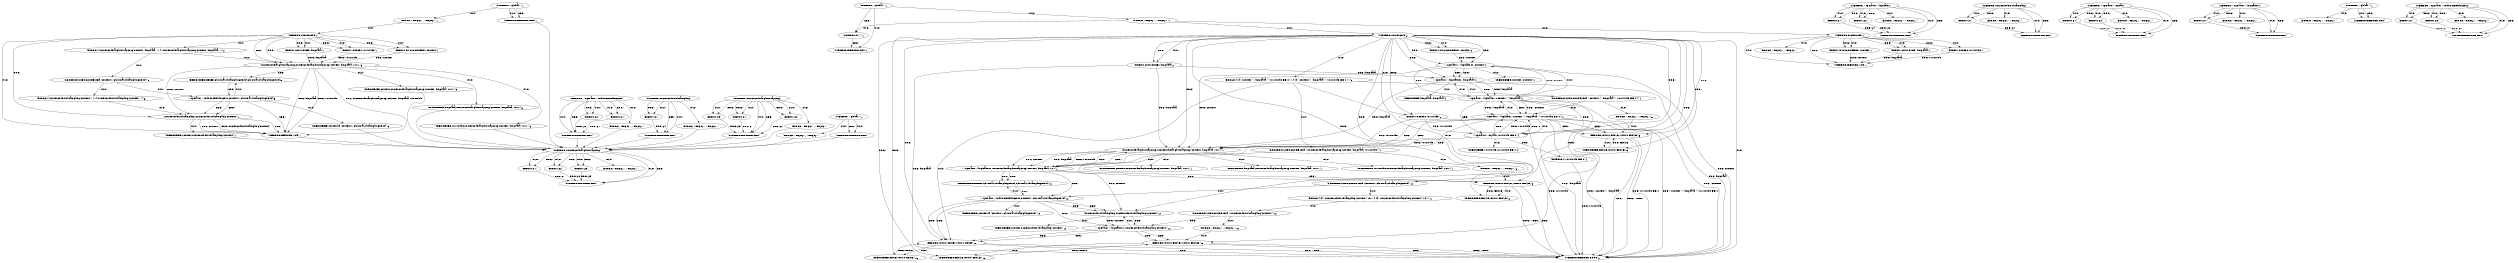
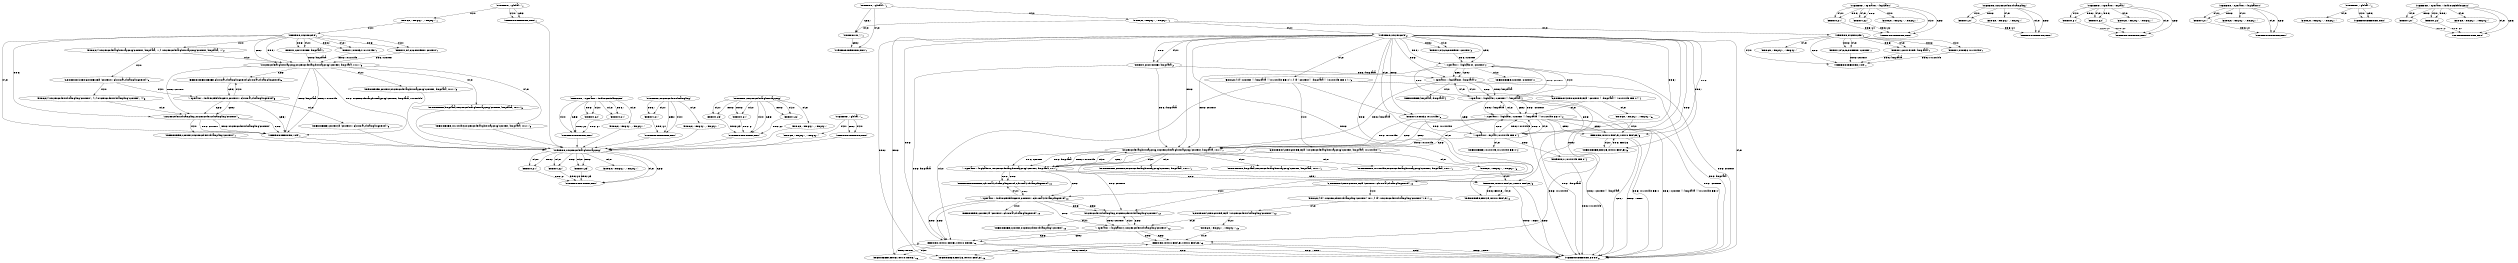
  digraph {
    n1 [label=<(METHOD,&lt;global&gt;)<SUB>1</SUB>>]
    n2 [label=<(BLOCK,&lt;empty&gt;,&lt;empty&gt;)<SUB>1</SUB>>]
    n3 [label=<(METHOD_RETURN,ANY)<SUB>1</SUB>>]
    n4 [label=<(METHOD,nsc_encode)<SUB>1</SUB>>]
    n5 [label=<(METHOD,nsc_encode_argb_to_aycocg)>]
    n6 [label=<(PARAM,NSC_CONTEXT* context)<SUB>1</SUB>>]
    n7 [label=<(PARAM,const BYTE* bmpdata)<SUB>1</SUB>>]
    n8 [label=<(PARAM,UINT32 rowstride)<SUB>1</SUB>>]
    n9 [label=<(BLOCK,{ 	nsc_encode_argb_to_aycocg(context, bmpdata, ...,{ 	nsc_encode_argb_to_aycocg(context, bmpdata, ...)<SUB>2</SUB>>]
    n10 [label=<(nsc_encode_argb_to_aycocg,nsc_encode_argb_to_aycocg(context, bmpdata, row...)<SUB>3</SUB>>]
    n11 [label=<(nsc_encode_subsampling,nsc_encode_subsampling(context))<SUB>7</SUB>>]
    n12 [label=<(METHOD_RETURN,void)<SUB>1</SUB>>]
    n13 [label=<(CONTROL_STRUCTURE,IF,if (context-&gt;ChromaSubsamplingLevel))<SUB>5</SUB>>]
    n14 [label=<(IDENTIFIER,context,nsc_encode_argb_to_aycocg(context, bmpdata, row...)<SUB>3</SUB>>]
    n15 [label=<(IDENTIFIER,bmpdata,nsc_encode_argb_to_aycocg(context, bmpdata, row...)<SUB>3</SUB>>]
    n16 [label=<(IDENTIFIER,rowstride,nsc_encode_argb_to_aycocg(context, bmpdata, row...)<SUB>3</SUB>>]
    n17 [label=<(FIELD_IDENTIFIER,ChromaSubsamplingLevel,ChromaSubsamplingLevel)<SUB>5</SUB>>]
    n18 [label=<(IDENTIFIER,context,nsc_encode_subsampling(context))<SUB>7</SUB>>]
    n19 [label=<(&lt;operator&gt;.indirectFieldAccess,context-&gt;ChromaSubsamplingLevel)<SUB>5</SUB>>]
    n20 [label=<(BLOCK,{ 		nsc_encode_subsampling(context);  	},{ 		nsc_encode_subsampling(context);  	})<SUB>6</SUB>>]
    n21 [label=<(PARAM,p1)>]
    n22 [label=<(PARAM,p2)>]
    n23 [label=<(PARAM,p3)>]
    n24 [label=<(BLOCK,&lt;empty&gt;,&lt;empty&gt;)>]
    n25 [label=<(METHOD_RETURN,ANY)>]
    n26 [label=<(IDENTIFIER,context,if (context-&gt;ChromaSubsamplingLevel))<SUB>5</SUB>>]
    n27 [label=<(METHOD,&lt;operator&gt;.indirectFieldAccess)>]
    n28 [label=<(PARAM,p1)>]
    n29 [label=<(PARAM,p2)>]
    n30 [label=<(BLOCK,&lt;empty&gt;,&lt;empty&gt;)>]
    n31 [label=<(METHOD_RETURN,ANY)>]
    n32 [label=<(METHOD,nsc_encode_subsampling)>]
    n33 [label=<(PARAM,p1)>]
    n34 [label=<(BLOCK,&lt;empty&gt;,&lt;empty&gt;)>]
    n35 [label=<(METHOD_RETURN,ANY)>]
    n36 [label=<(METHOD,nsc_encode_argb_to_aycocg)>]
    n37 [label=<(PARAM,p1)>]
    n38 [label=<(PARAM,p2)>]
    n39 [label=<(PARAM,p3)>]
    n40 [label=<(BLOCK,&lt;empty&gt;,&lt;empty&gt;)>]
    n41 [label=<(METHOD_RETURN,ANY)>]
    n42 [label=<(METHOD,&lt;global&gt;)<SUB>1</SUB>>]
    n43 [label=<(BLOCK,&lt;empty&gt;,&lt;empty&gt;)>]
    n44 [label=<(METHOD_RETURN,ANY)>]
    n45 [label=<(METHOD,&lt;global&gt;)<SUB>1</SUB>>]
    n46 [label=<(BLOCK,&lt;empty&gt;,&lt;empty&gt;)<SUB>1</SUB>>]
    n47 [label=<(UNKNOWN,),))<SUB>1</SUB>>]
    n48 [label=<(METHOD_RETURN,ANY)<SUB>1</SUB>>]
    n49 [label=<(METHOD,nsc_encode)<SUB>1</SUB>>]
    n50 [label=<(METHOD,nsc_encode)<SUB>2</SUB>>]
    n51 [label=<(PARAM,NSC_CONTEXT* context)<SUB>1</SUB>>]
    n52 [label=<(PARAM,const BYTE* bmpdata)<SUB>1</SUB>>]
    n53 [label=<(PARAM,UINT32 rowstride)<SUB>1</SUB>>]
    n54 [label=<(BLOCK,&lt;empty&gt;,&lt;empty&gt;)>]
    n55 [label=<(METHOD_RETURN,void)<SUB>1</SUB>>]
    n56 [label=<(PARAM,NSC_CONTEXT* context)<SUB>2</SUB>>]
    n57 [label=<(PARAM,const BYTE* bmpdata)<SUB>2</SUB>>]
    n58 [label=<(PARAM,UINT32 rowstride)<SUB>2</SUB>>]
    n59 [label=<(BLOCK,{ 	if (!context || !bmpdata || (rowstride == 0)...,{ 	if (!context || !bmpdata || (rowstride == 0)...)<SUB>3</SUB>>]
    n60 [label=<(&lt;operator&gt;.logicalNot,!context)<SUB>4</SUB>>]
    n61 [label=<(&lt;operator&gt;.logicalNot,!bmpdata)<SUB>4</SUB>>]
    n62 [label=<(&lt;operator&gt;.equals,rowstride == 0)<SUB>4</SUB>>]
    n63 [label=<(RETURN,return FALSE;,return FALSE;)<SUB>5</SUB>>]
    n64 [label=<(IDENTIFIER,FALSE,return FALSE;)<SUB>5</SUB>>]
    n65 [label=<(nsc_encode_argb_to_aycocg,nsc_encode_argb_to_aycocg(context, bmpdata, row...)<SUB>7</SUB>>]
    n66 [label=<(RETURN,return FALSE;,return FALSE;)<SUB>8</SUB>>]
    n67 [label=<(IDENTIFIER,FALSE,return FALSE;)<SUB>8</SUB>>]
    n68 [label=<(nsc_encode_subsampling,nsc_encode_subsampling(context))<SUB>12</SUB>>]
    n69 [label=<(RETURN,return FALSE;,return FALSE;)<SUB>13</SUB>>]
    n70 [label=<(IDENTIFIER,FALSE,return FALSE;)<SUB>13</SUB>>]
    n71 [label=<(RETURN,return TRUE;,return TRUE;)<SUB>16</SUB>>]
    n72 [label=<(IDENTIFIER,TRUE,return TRUE;)<SUB>16</SUB>>]
    n73 [label=<(METHOD_RETURN,BOOL)<SUB>2</SUB>>]
    n74 [label=<(CONTROL_STRUCTURE,IF,if (!context || !bmpdata || (rowstride == 0)))<SUB>4</SUB>>]
    n75 [label=<(CONTROL_STRUCTURE,IF,if (!nsc_encode_argb_to_aycocg(context, bmpdata, rowstride)))<SUB>7</SUB>>]
    n76 [label=<(CONTROL_STRUCTURE,IF,if (context-&gt;ChromaSubsamplingLevel))<SUB>10</SUB>>]
    n77 [label=<(&lt;operator&gt;.logicalOr,!context || !bmpdata)<SUB>4</SUB>>]
    n78 [label=<(IDENTIFIER,context,!context)<SUB>4</SUB>>]
    n79 [label=<(IDENTIFIER,bmpdata,!bmpdata)<SUB>4</SUB>>]
    n80 [label=<(&lt;operator&gt;.logicalOr,!context || !bmpdata || (rowstride == 0))<SUB>4</SUB>>]
    n81 [label=<(IDENTIFIER,rowstride,rowstride == 0)<SUB>4</SUB>>]
    n82 [label=<(LITERAL,0,rowstride == 0)<SUB>4</SUB>>]
    n83 [label=<(&lt;operator&gt;.logicalNot,!nsc_encode_argb_to_aycocg(context, bmpdata, ro...)<SUB>7</SUB>>]
    n84 [label=<(IDENTIFIER,context,nsc_encode_argb_to_aycocg(context, bmpdata, row...)<SUB>7</SUB>>]
    n85 [label=<(IDENTIFIER,bmpdata,nsc_encode_argb_to_aycocg(context, bmpdata, row...)<SUB>7</SUB>>]
    n86 [label=<(IDENTIFIER,rowstride,nsc_encode_argb_to_aycocg(context, bmpdata, row...)<SUB>7</SUB>>]
    n87 [label=<(&lt;operator&gt;.logicalNot,!nsc_encode_subsampling(context))<SUB>12</SUB>>]
    n88 [label=<(IDENTIFIER,context,nsc_encode_subsampling(context))<SUB>12</SUB>>]
    n89 [label=<(BLOCK,&lt;empty&gt;,&lt;empty&gt;)<SUB>5</SUB>>]
    n90 [label=<(BLOCK,&lt;empty&gt;,&lt;empty&gt;)<SUB>8</SUB>>]
    n91 [label=<(&lt;operator&gt;.indirectFieldAccess,context-&gt;ChromaSubsamplingLevel)<SUB>10</SUB>>]
    n92 [label=<(BLOCK,{ 		if (!nsc_encode_subsampling(context)) 			re...,{ 		if (!nsc_encode_subsampling(context)) 			re...)<SUB>11</SUB>>]
    n93 [label=<(FIELD_IDENTIFIER,ChromaSubsamplingLevel,ChromaSubsamplingLevel)<SUB>10</SUB>>]
    n94 [label=<(IDENTIFIER,context,if (context-&gt;ChromaSubsamplingLevel))<SUB>10</SUB>>]
    n95 [label=<(CONTROL_STRUCTURE,IF,if (!nsc_encode_subsampling(context)))<SUB>12</SUB>>]
    n96 [label=<(BLOCK,&lt;empty&gt;,&lt;empty&gt;)<SUB>13</SUB>>]
    n97 [label=<(METHOD,&lt;operator&gt;.logicalOr)>]
    n98 [label=<(PARAM,p1)>]
    n99 [label=<(PARAM,p2)>]
    n100 [label=<(BLOCK,&lt;empty&gt;,&lt;empty&gt;)>]
    n101 [label=<(METHOD_RETURN,ANY)>]
    n102 [label=<(METHOD,nsc_encode_subsampling)>]
    n103 [label=<(PARAM,p1)>]
    n104 [label=<(BLOCK,&lt;empty&gt;,&lt;empty&gt;)>]
    n105 [label=<(METHOD_RETURN,ANY)>]
    n106 [label=<(METHOD,&lt;operator&gt;.equals)>]
    n107 [label=<(PARAM,p1)>]
    n108 [label=<(PARAM,p2)>]
    n109 [label=<(BLOCK,&lt;empty&gt;,&lt;empty&gt;)>]
    n110 [label=<(METHOD_RETURN,ANY)>]
    n111 [label=<(METHOD,&lt;operator&gt;.logicalNot)>]
    n112 [label=<(PARAM,p1)>]
    n113 [label=<(BLOCK,&lt;empty&gt;,&lt;empty&gt;)>]
    n114 [label=<(METHOD_RETURN,ANY)>]
    n115 [label=<(METHOD,&lt;global&gt;)<SUB>1</SUB>>]
    n116 [label=<(BLOCK,&lt;empty&gt;,&lt;empty&gt;)>]
    n117 [label=<(METHOD_RETURN,ANY)>]
    n118 [label=<(METHOD,&lt;operator&gt;.indirectFieldAccess)>]
    n119 [label=<(PARAM,p1)>]
    n120 [label=<(PARAM,p2)>]
    n121 [label=<(BLOCK,&lt;empty&gt;,&lt;empty&gt;)>]
    n122 [label=<(METHOD_RETURN,ANY)>]
    n1 -> n2 [label="AST: "]
    n1 -> n3 [label="AST: "]
    n1 -> n3 [label="CFG: "]
    n2 -> n4 [label="AST: "]
    n3 -> n5
    n4 -> n6 [label="AST: "]
    n4 -> n6 [label="DDG: "]
    n4 -> n7 [label="AST: "]
    n4 -> n7 [label="DDG: "]
    n4 -> n8 [label="AST: "]
    n4 -> n8 [label="DDG: "]
    n4 -> n9 [label="AST: "]
    n4 -> n10 [label="CFG: "]
    n4 -> n10 [label="DDG: "]
    n4 -> n11 [label="DDG: "]
    n4 -> n12 [label="AST: "]
    n5 -> n21 [label="AST: "]
    n5 -> n21 [label="DDG: "]
    n5 -> n22 [label="AST: "]
    n5 -> n22 [label="DDG: "]
    n5 -> n23 [label="AST: "]
    n5 -> n23 [label="DDG: "]
    n5 -> n24 [label="AST: "]
    n5 -> n25 [label="AST: "]
    n5 -> n25 [label="CFG: "]
    n6 -> n10 [label="DDG: context"]
    n7 -> n10 [label="DDG: bmpdata"]
    n8 -> n10 [label="DDG: rowstride"]
    n9 -> n10 [label="AST: "]
    n9 -> n13 [label="AST: "]
    n10 -> n11 [label="DDG: context"]
    n10 -> n12 [label="DDG: bmpdata"]
    n10 -> n12 [label="DDG: rowstride"]
    n10 -> n12 [label="DDG: nsc_encode_argb_to_aycocg(context, bmpdata, rowstride)"]
    n10 -> n14 [label="AST: "]
    n10 -> n15 [label="AST: "]
    n10 -> n16 [label="AST: "]
    n10 -> n17 [label="CFG: "]
    n11 -> n12 [label="CFG: "]
    n11 -> n12 [label="DDG: context"]
    n11 -> n12 [label="DDG: nsc_encode_subsampling(context)"]
    n11 -> n18 [label="AST: "]
    n12 -> n5
    n13 -> n19 [label="AST: "]
    n13 -> n20 [label="AST: "]
    n14 -> n5
    n15 -> n5
    n16 -> n5
    n17 -> n19 [label="CFG: "]
    n18 -> n5
    n19 -> n11 [label="CFG: "]
    n19 -> n11 [label="CDG: "]
    n19 -> n12 [label="CFG: "]
    n19 -> n17 [label="AST: "]
    n19 -> n26 [label="AST: "]
    n20 -> n11 [label="AST: "]
    n21 -> n25 [label="DDG: p1"]
    n22 -> n25 [label="DDG: p2"]
    n23 -> n25 [label="DDG: p3"]
    n26 -> n5
    n27 -> n28 [label="AST: "]
    n27 -> n28 [label="DDG: "]
    n27 -> n29 [label="AST: "]
    n27 -> n29 [label="DDG: "]
    n27 -> n30 [label="AST: "]
    n27 -> n31 [label="AST: "]
    n27 -> n31 [label="CFG: "]
    n28 -> n31 [label="DDG: p1"]
    n29 -> n31 [label="DDG: p2"]
    n30 -> n5
    n31 -> n5
    n32 -> n33 [label="AST: "]
    n32 -> n33 [label="DDG: "]
    n32 -> n34 [label="AST: "]
    n32 -> n35 [label="AST: "]
    n32 -> n35 [label="CFG: "]
    n33 -> n35 [label="DDG: p1"]
    n34 -> n5
    n35 -> n5
    n36 -> n37 [label="AST: "]
    n36 -> n37 [label="DDG: "]
    n36 -> n38 [label="AST: "]
    n36 -> n38 [label="DDG: "]
    n36 -> n39 [label="AST: "]
    n36 -> n39 [label="DDG: "]
    n36 -> n40 [label="AST: "]
    n36 -> n41 [label="AST: "]
    n36 -> n41 [label="CFG: "]
    n37 -> n41 [label="DDG: p1"]
    n38 -> n41 [label="DDG: p2"]
    n39 -> n41 [label="DDG: p3"]
    n40 -> n5
    n41 -> n5
    n42 -> n43 [label="AST: "]
    n42 -> n44 [label="AST: "]
    n42 -> n44 [label="CFG: "]
    n43 -> n5
    n44 -> n5
    n45 -> n46 [label="AST: "]
    n45 -> n47 [label="CFG: "]
    n45 -> n48 [label="AST: "]
    n46 -> n47 [label="AST: "]
    n46 -> n49 [label="AST: "]
    n46 -> n50 [label="AST: "]
    n47 -> n48 [label="CFG: "]
    n49 -> n51 [label="AST: "]
    n49 -> n51 [label="DDG: "]
    n49 -> n52 [label="AST: "]
    n49 -> n52 [label="DDG: "]
    n49 -> n53 [label="AST: "]
    n49 -> n53 [label="DDG: "]
    n49 -> n54 [label="AST: "]
    n49 -> n55 [label="AST: "]
    n49 -> n55 [label="CFG: "]
    n50 -> n56 [label="AST: "]
    n50 -> n56 [label="DDG: "]
    n50 -> n57 [label="AST: "]
    n50 -> n57 [label="DDG: "]
    n50 -> n58 [label="AST: "]
    n50 -> n58 [label="DDG: "]
    n50 -> n59 [label="AST: "]
    n50 -> n60 [label="CFG: "]
    n50 -> n60 [label="DDG: "]
    n50 -> n61 [label="DDG: "]
    n50 -> n62 [label="DDG: "]
    n50 -> n63 [label="DDG: "]
    n50 -> n64 [label="DDG: "]
    n50 -> n65 [label="DDG: "]
    n50 -> n66 [label="DDG: "]
    n50 -> n67 [label="DDG: "]
    n50 -> n68 [label="DDG: "]
    n50 -> n69 [label="DDG: "]
    n50 -> n70 [label="DDG: "]
    n50 -> n71 [label="DDG: "]
    n50 -> n72 [label="DDG: "]
    n50 -> n73 [label="AST: "]
    n51 -> n55 [label="DDG: context"]
    n52 -> n55 [label="DDG: bmpdata"]
    n53 -> n55 [label="DDG: rowstride"]
    n56 -> n60 [label="DDG: context"]
    n57 -> n61 [label="DDG: bmpdata"]
    n57 -> n65 [label="DDG: bmpdata"]
    n57 -> n73 [label="DDG: bmpdata"]
    n58 -> n62 [label="DDG: rowstride"]
    n58 -> n65 [label="DDG: rowstride"]
    n58 -> n73 [label="DDG: rowstride"]
    n59 -> n71 [label="AST: "]
    n59 -> n74 [label="AST: "]
    n59 -> n75 [label="AST: "]
    n59 -> n76 [label="AST: "]
    n60 -> n61 [label="CFG: "]
    n60 -> n61 [label="CDG: "]
    n60 -> n65 [label="DDG: context"]
    n60 -> n73 [label="DDG: context"]
    n60 -> n77 [label="CFG: "]
    n60 -> n77 [label="DDG: context"]
    n60 -> n78 [label="AST: "]
    n61 -> n65 [label="DDG: bmpdata"]
    n61 -> n73 [label="DDG: bmpdata"]
    n61 -> n77 [label="CFG: "]
    n61 -> n77 [label="DDG: bmpdata"]
    n61 -> n79 [label="AST: "]
    n62 -> n65 [label="DDG: rowstride"]
    n62 -> n80 [label="CFG: "]
    n62 -> n80 [label="DDG: rowstride"]
    n62 -> n80 [label="DDG: 0"]
    n62 -> n81 [label="AST: "]
    n62 -> n82 [label="CDG: "]
    n63 -> n64 [label="AST: "]
    n63 -> n73 [label="CFG: "]
    n63 -> n73 [label="DDG: &lt;RET&gt;"]
    n64 -> n63 [label="DDG: FALSE"]
    n65 -> n68 [label="DDG: context"]
    n65 -> n83 [label="CFG: "]
    n65 -> n83 [label="DDG: context"]
    n65 -> n83 [label="DDG: bmpdata"]
    n65 -> n83 [label="DDG: rowstride"]
    n65 -> n84 [label="AST: "]
    n65 -> n85 [label="AST: "]
    n65 -> n86 [label="AST: "]
    n66 -> n67 [label="AST: "]
    n66 -> n73 [label="CFG: "]
    n66 -> n73 [label="DDG: &lt;RET&gt;"]
    n67 -> n66 [label="DDG: FALSE"]
    n68 -> n87 [label="CFG: "]
    n68 -> n87 [label="DDG: context"]
    n68 -> n88 [label="AST: "]
    n69 -> n70 [label="AST: "]
    n69 -> n73 [label="CFG: "]
    n69 -> n73 [label="DDG: &lt;RET&gt;"]
    n70 -> n69 [label="DDG: FALSE"]
    n71 -> n72 [label="AST: "]
    n71 -> n73 [label="CFG: "]
    n71 -> n73 [label="DDG: &lt;RET&gt;"]
    n72 -> n71 [label="DDG: TRUE"]
    n74 -> n80 [label="AST: "]
    n74 -> n89 [label="AST: "]
    n75 -> n83 [label="AST: "]
    n75 -> n90 [label="AST: "]
    n76 -> n91 [label="AST: "]
    n76 -> n92 [label="AST: "]
    n77 -> n60 [label="AST: "]
    n77 -> n61 [label="AST: "]
    n77 -> n62 [label="CFG: "]
    n77 -> n62 [label="CDG: "]
    n77 -> n73 [label="DDG: !context"]
    n77 -> n73 [label="DDG: !bmpdata"]
    n77 -> n80 [label="CFG: "]
    n77 -> n80 [label="DDG: !context"]
    n77 -> n80 [label="DDG: !bmpdata"]
    n80 -> n62 [label="AST: "]
    n80 -> n63 [label="CFG: "]
    n80 -> n63 [label="CDG: "]
    n80 -> n65 [label="CFG: "]
    n80 -> n65 [label="CDG: "]
    n80 -> n73 [label="DDG: !context || !bmpdata"]
    n80 -> n73 [label="DDG: rowstride == 0"]
    n80 -> n73 [label="DDG: !context || !bmpdata || (rowstride == 0)"]
    n80 -> n77 [label="AST: "]
    n80 -> n83 [label="CDG: "]
    n82 -> n73 [label="DDG: rowstride"]
    n83 -> n65 [label="AST: "]
    n83 -> n66 [label="CFG: "]
    n83 -> n66 [label="CDG: "]
    n83 -> n91 [label="CDG: "]
    n83 -> n93 [label="CFG: "]
    n83 -> n93 [label="CDG: "]
    n87 -> n68 [label="AST: "]
    n87 -> n69 [label="CFG: "]
    n87 -> n69 [label="CDG: "]
    n87 -> n71 [label="CFG: "]
    n87 -> n71 [label="CDG: "]
    n89 -> n63 [label="AST: "]
    n90 -> n66 [label="AST: "]
    n91 -> n68 [label="CFG: "]
    n91 -> n68 [label="CDG: "]
    n91 -> n71 [label="CFG: "]
    n91 -> n71 [label="CDG: "]
    n91 -> n87 [label="CDG: "]
    n91 -> n93 [label="AST: "]
    n91 -> n94 [label="AST: "]
    n92 -> n95 [label="AST: "]
    n93 -> n91 [label="CFG: "]
-   n95 -> n87 [label="DDG: "]
+   n95 -> n87 [label="AST: "]
    n95 -> n96 [label="AST: "]
    n96 -> n69 [label="AST: "]
    n97 -> n98 [label="AST: "]
    n97 -> n98 [label="DDG: "]
    n97 -> n99 [label="AST: "]
    n97 -> n99 [label="DDG: "]
    n97 -> n100 [label="AST: "]
    n97 -> n101 [label="AST: "]
    n97 -> n101 [label="CFG: "]
    n98 -> n101 [label="DDG: p1"]
    n99 -> n101 [label="DDG: p2"]
    n102 -> n103 [label="AST: "]
    n102 -> n103 [label="DDG: "]
    n102 -> n104 [label="AST: "]
    n102 -> n105 [label="AST: "]
    n102 -> n105 [label="CFG: "]
    n103 -> n105 [label="DDG: p1"]
    n106 -> n107 [label="AST: "]
    n106 -> n107 [label="DDG: "]
    n106 -> n108 [label="AST: "]
    n106 -> n108 [label="DDG: "]
    n106 -> n109 [label="AST: "]
    n106 -> n110 [label="AST: "]
    n106 -> n110 [label="CFG: "]
    n107 -> n110 [label="DDG: p1"]
    n108 -> n110 [label="DDG: p2"]
    n111 -> n112 [label="AST: "]
    n111 -> n112 [label="DDG: "]
    n111 -> n113 [label="AST: "]
    n111 -> n114 [label="AST: "]
    n111 -> n114 [label="CFG: "]
    n112 -> n114 [label="DDG: p1"]
    n115 -> n116 [label="AST: "]
    n115 -> n117 [label="AST: "]
    n115 -> n117 [label="CFG: "]
    n118 -> n119 [label="AST: "]
    n118 -> n119 [label="DDG: "]
    n118 -> n120 [label="AST: "]
    n118 -> n120 [label="DDG: "]
    n118 -> n121 [label="AST: "]
    n118 -> n122 [label="AST: "]
    n118 -> n122 [label="CFG: "]
    n119 -> n122 [label="DDG: p1"]
    n120 -> n122 [label="DDG: p2"]
  }
